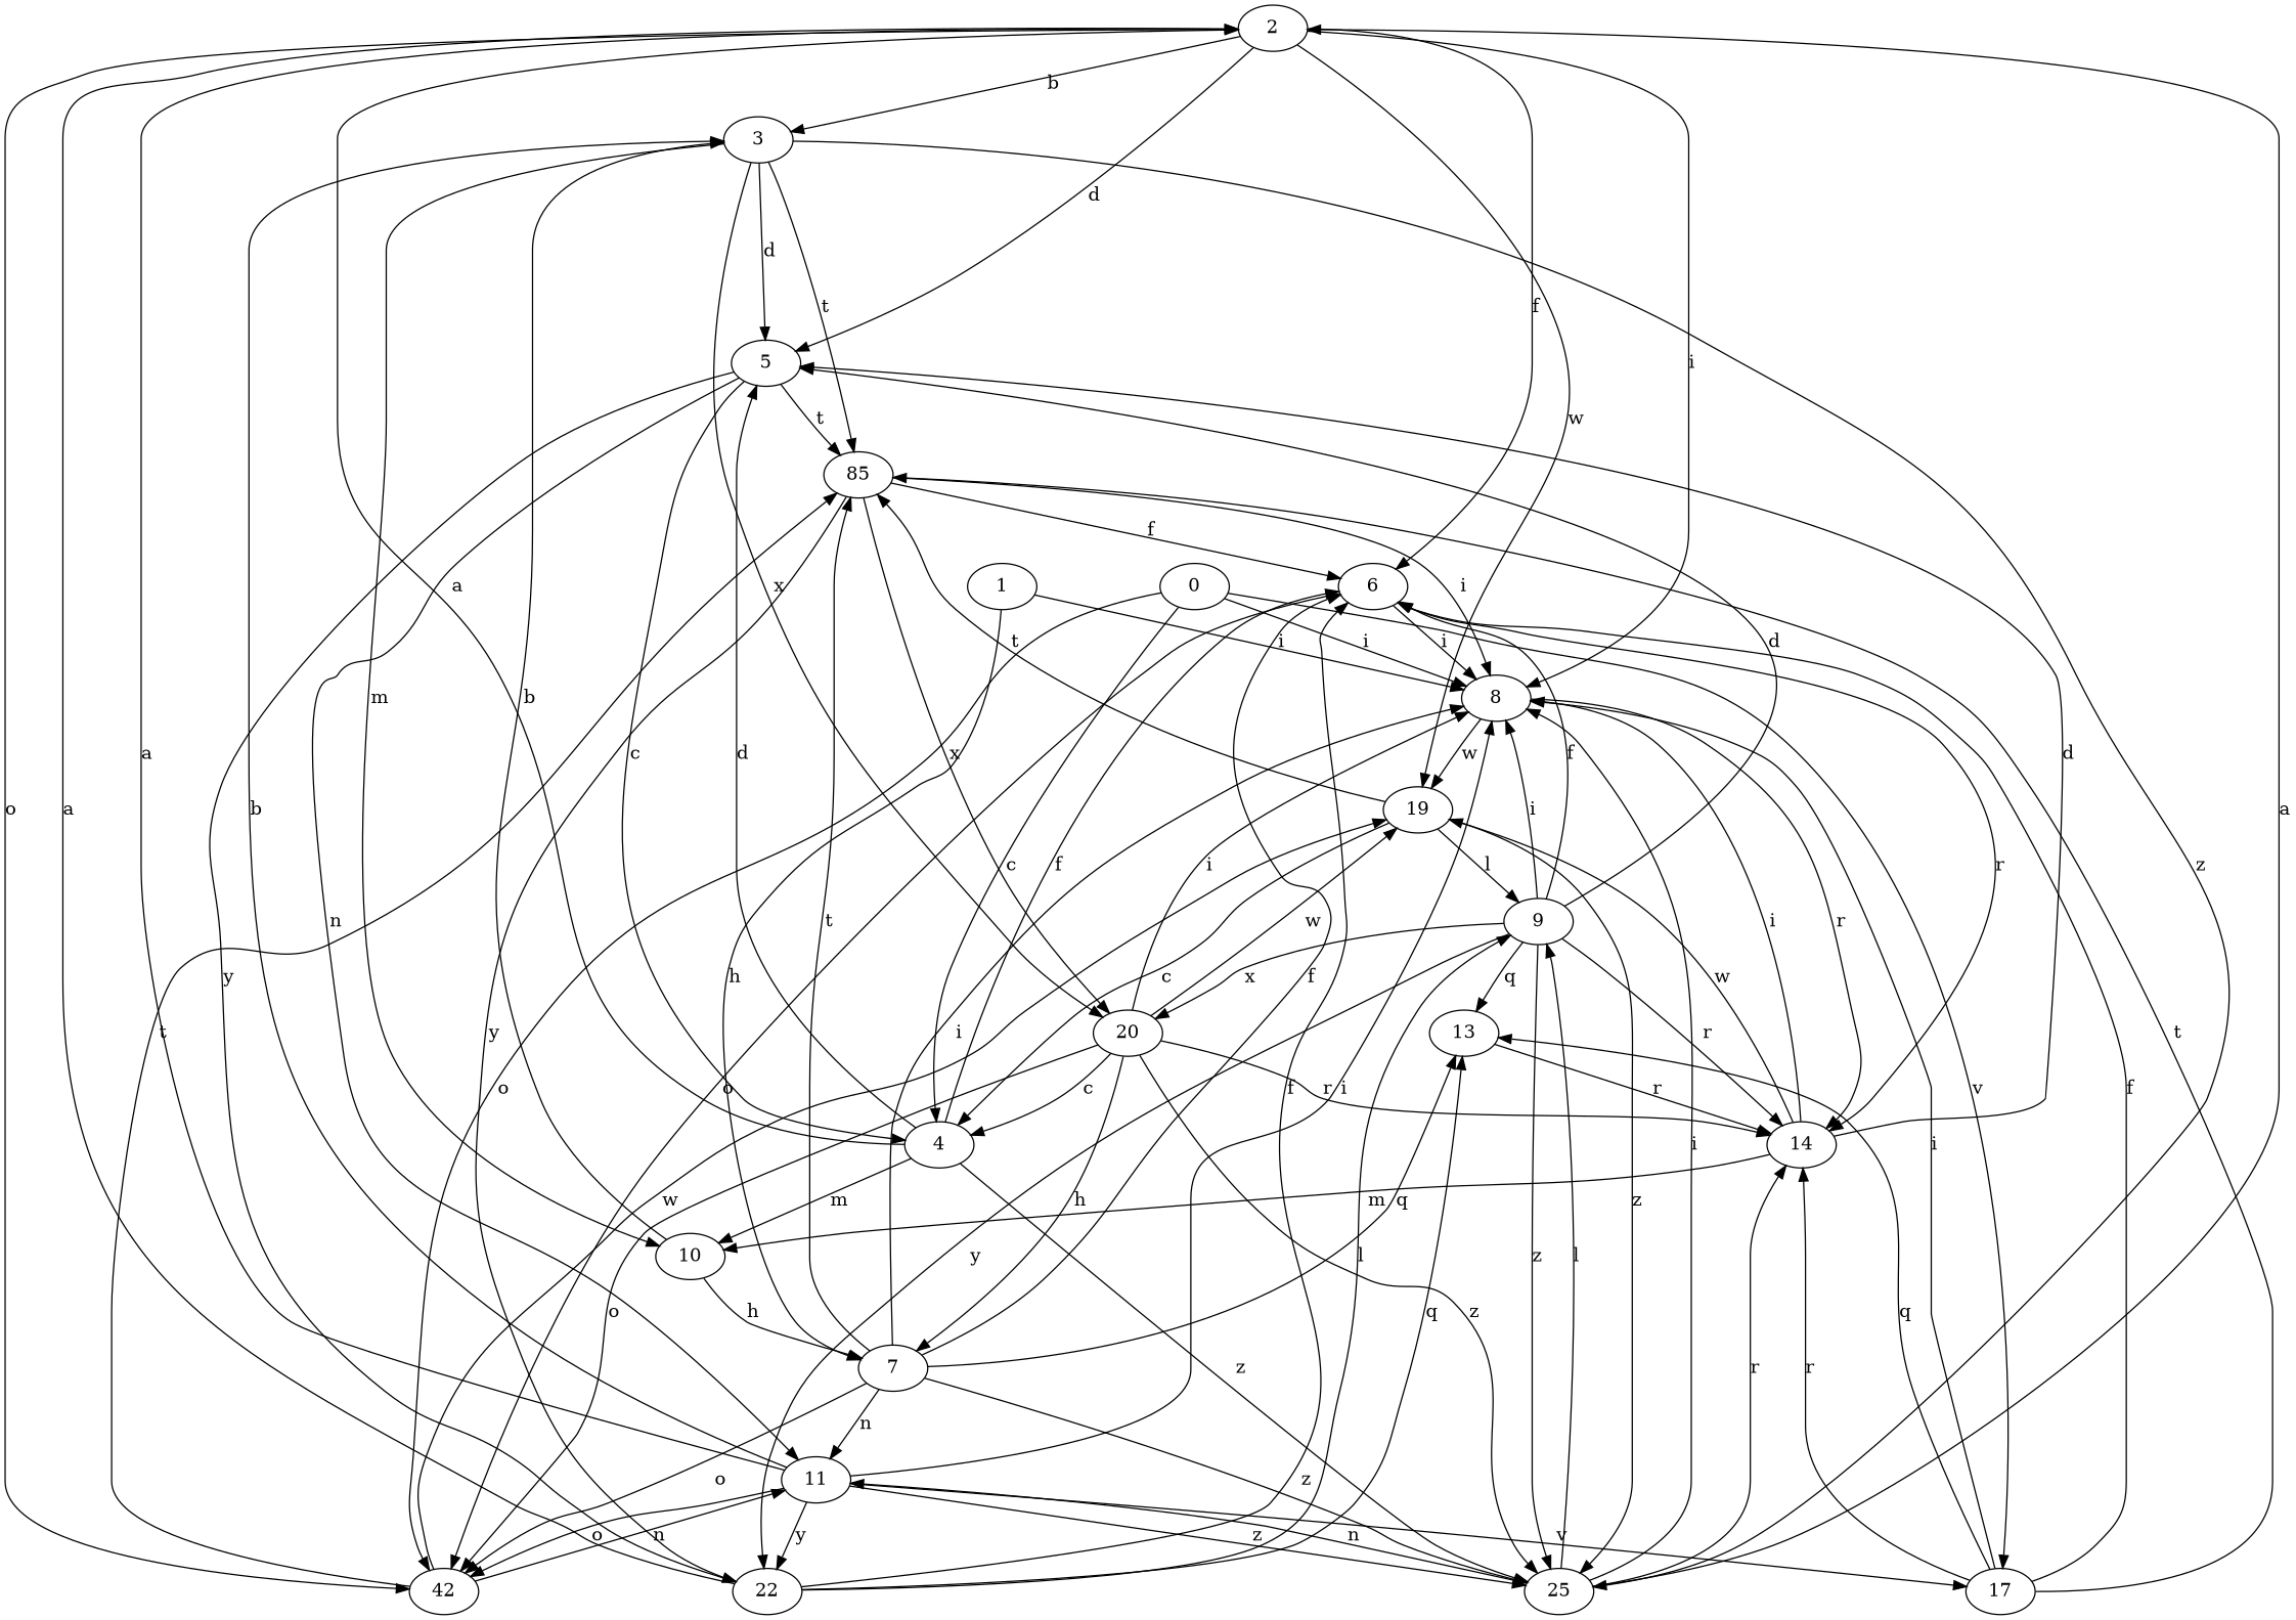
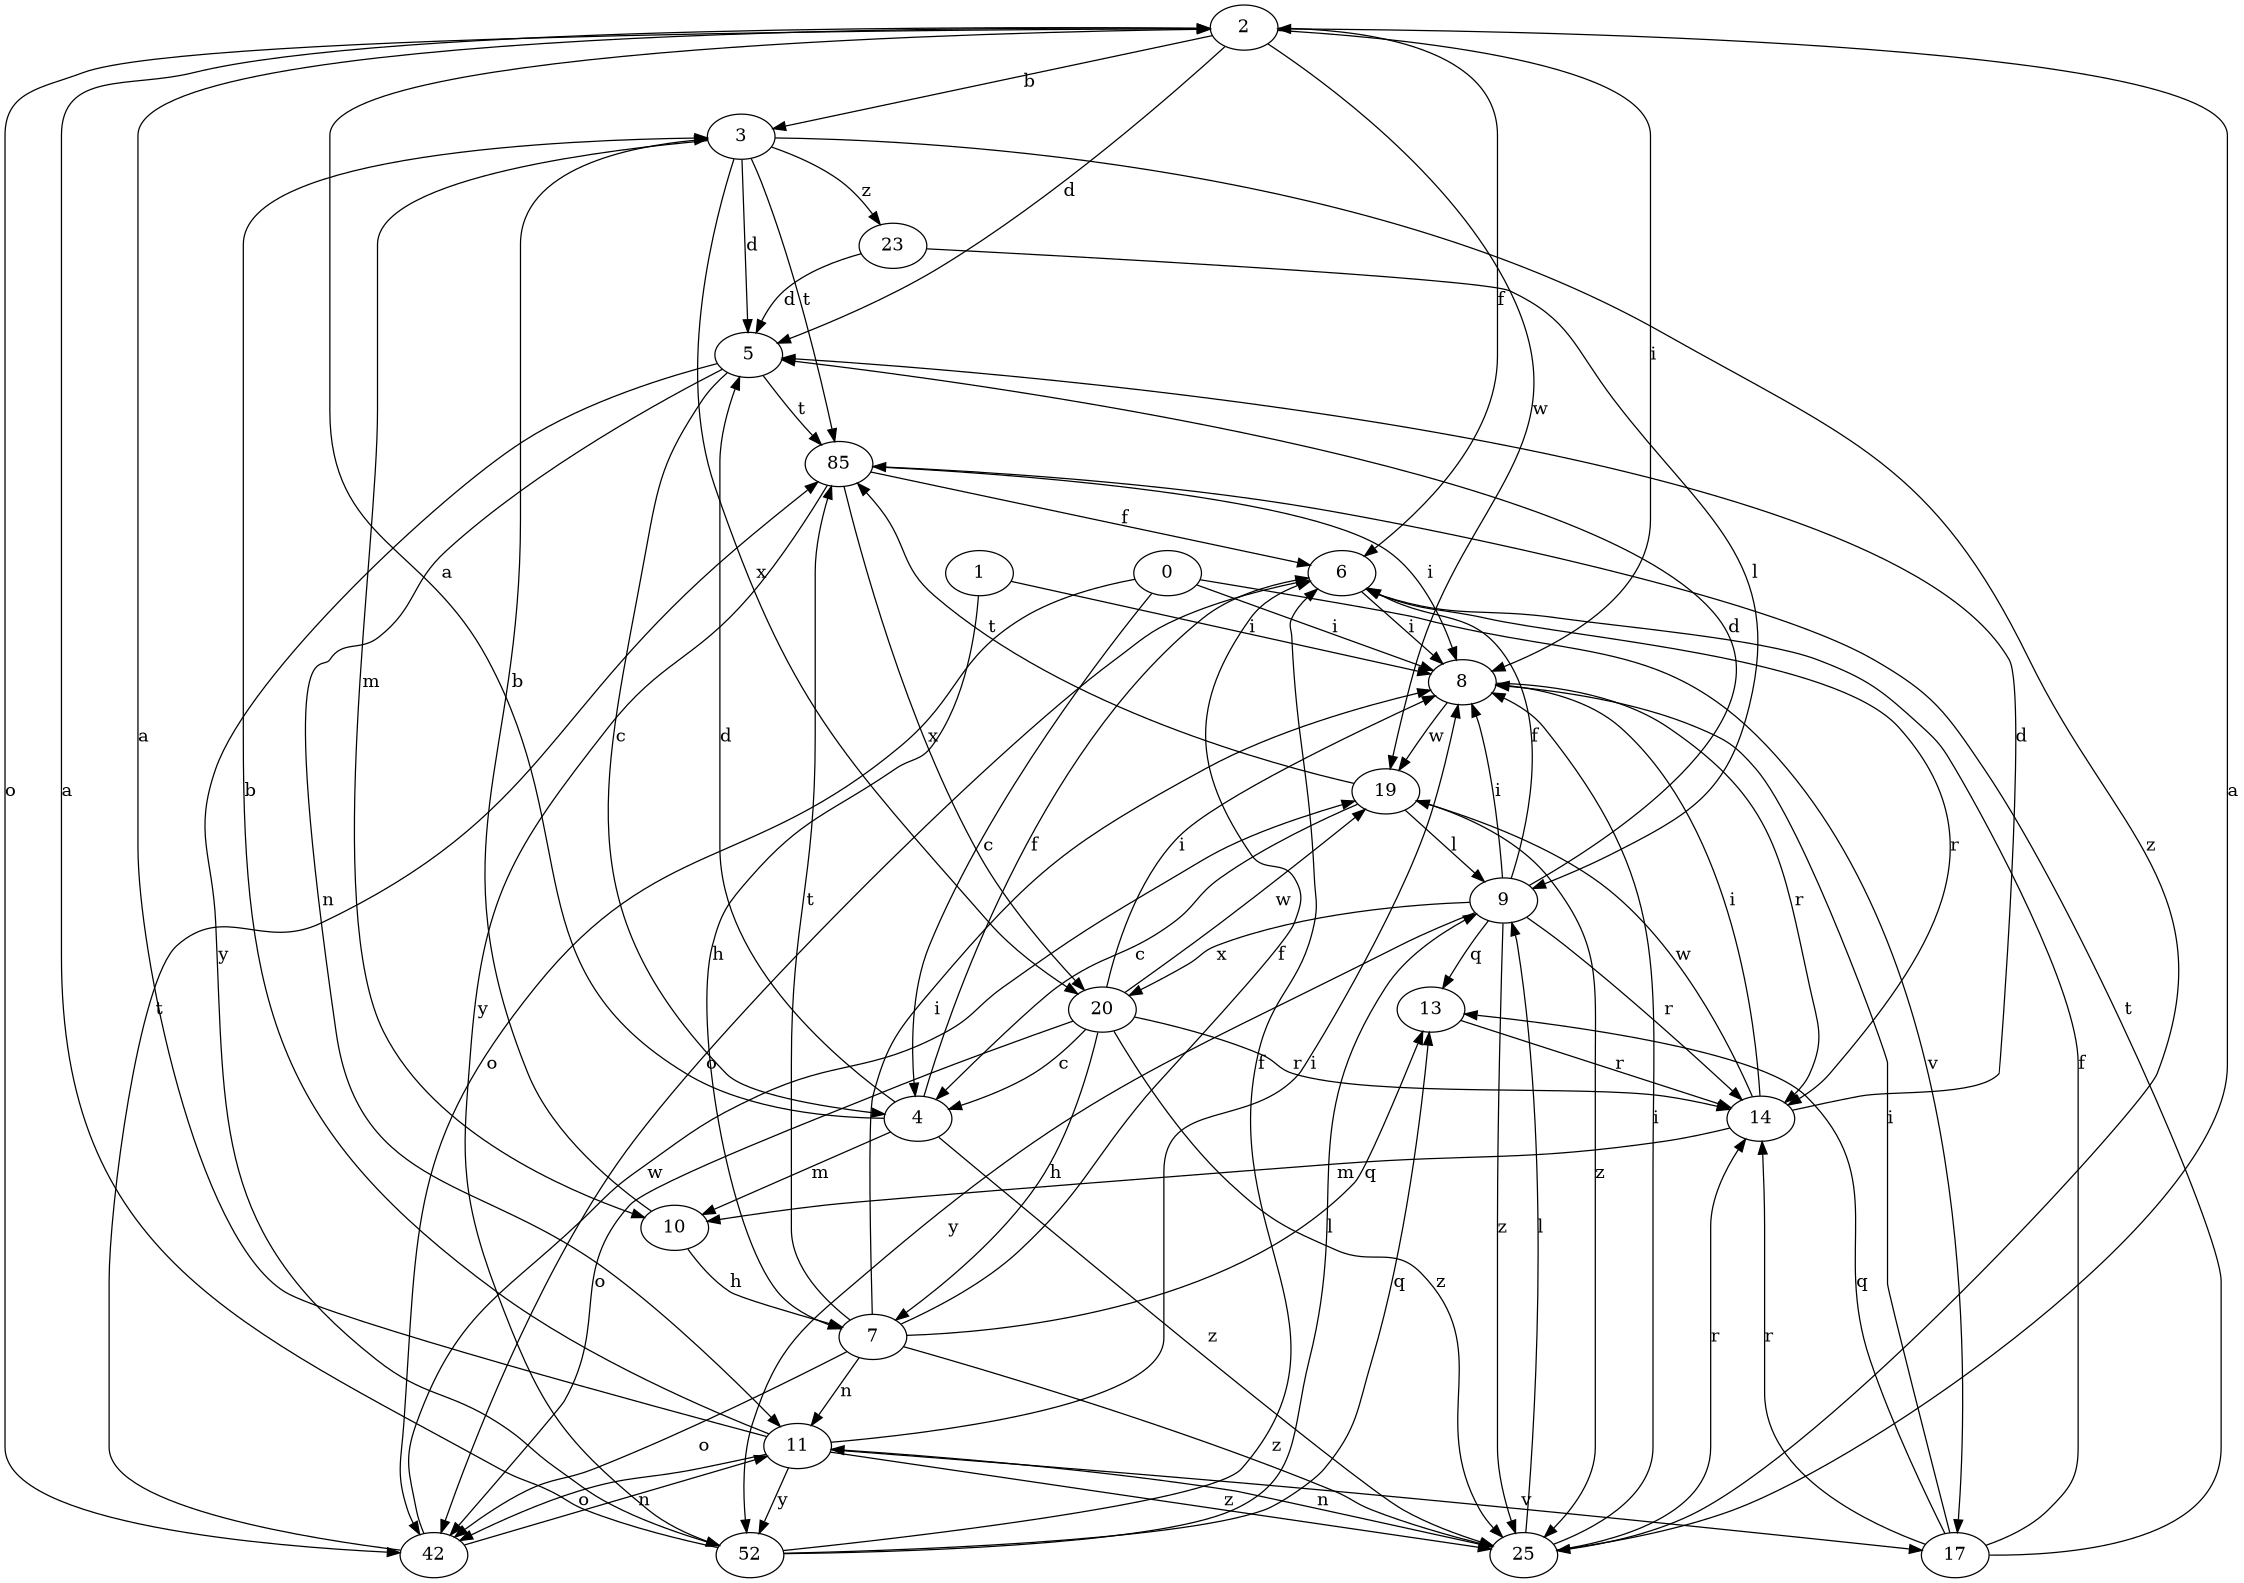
  strict digraph {
    2
    3
    5
    6
    8
    n6 [label=42]
    19
    10
    n9 [label=85]
    20
+   23
    25
    4
    11
-   22
+   22 [label=52]
    14
    9
    7
    17
    13
    0
    1
    2 -> 3 [label=b]
    2 -> 5 [label=d]
    2 -> 6 [label=f]
    2 -> 8 [label=i]
    2 -> n6 [label=o]
    2 -> 19 [label=w]
    3 -> 5 [label=d]
    3 -> 10 [label=m]
    3 -> n9 [label=t]
    3 -> 20 [label=x]
+   3 -> 23 [label=z]
    3 -> 25 [label=z]
    5 -> n9 [label=t]
    5 -> 4 [label=c]
    5 -> 11 [label=n]
    5 -> 22 [label=y]
    6 -> 8 [label=i]
    6 -> n6 [label=o]
    6 -> 14 [label=r]
    8 -> 19 [label=w]
    8 -> 14 [label=r]
    n6 -> 19 [label=w]
    n6 -> n9 [label=t]
    n6 -> 11 [label=n]
    19 -> n9 [label=t]
    19 -> 25 [label=z]
    19 -> 4 [label=c]
    19 -> 9 [label=l]
    10 -> 3 [label=b]
    10 -> 7 [label=h]
    n9 -> 6 [label=f]
    n9 -> 8 [label=i]
    n9 -> 20 [label=x]
    n9 -> 22 [label=y]
    20 -> 8 [label=i]
    20 -> n6 [label=o]
    20 -> 19 [label=w]
    20 -> 25 [label=z]
    20 -> 4 [label=c]
    20 -> 14 [label=r]
    20 -> 7 [label=h]
+   23 -> 5 [label=d]
+   23 -> 9 [label=l]
    25 -> 2 [label=a]
    25 -> 8 [label=i]
    25 -> 11 [label=n]
    25 -> 14 [label=r]
    25 -> 9 [label=l]
    4 -> 2 [label=a]
    4 -> 5 [label=d]
    4 -> 6 [label=f]
    4 -> 10 [label=m]
    4 -> 25 [label=z]
    11 -> 2 [label=a]
    11 -> 3 [label=b]
    11 -> 8 [label=i]
    11 -> n6 [label=o]
    11 -> 25 [label=z]
    11 -> 22 [label=y]
    11 -> 17 [label=v]
    22 -> 2 [label=a]
    22 -> 6 [label=f]
    22 -> 9 [label=l]
    22 -> 13 [label=q]
    14 -> 5 [label=d]
    14 -> 8 [label=i]
    14 -> 19 [label=w]
    14 -> 10 [label=m]
    9 -> 5 [label=d]
    9 -> 6 [label=f]
    9 -> 8 [label=i]
    9 -> 20 [label=x]
    9 -> 25 [label=z]
    9 -> 22 [label=y]
    9 -> 14 [label=r]
    9 -> 13 [label=q]
    7 -> 6 [label=f]
    7 -> 8 [label=i]
    7 -> n6 [label=o]
    7 -> n9 [label=t]
    7 -> 25 [label=z]
    7 -> 11 [label=n]
    7 -> 13 [label=q]
    17 -> 6 [label=f]
    17 -> 8 [label=i]
    17 -> n9 [label=t]
    17 -> 14 [label=r]
    17 -> 13 [label=q]
    13 -> 14 [label=r]
    0 -> 8 [label=i]
    0 -> n6 [label=o]
    0 -> 4 [label=c]
    0 -> 17 [label=v]
    1 -> 8 [label=i]
    1 -> 7 [label=h]
  }
